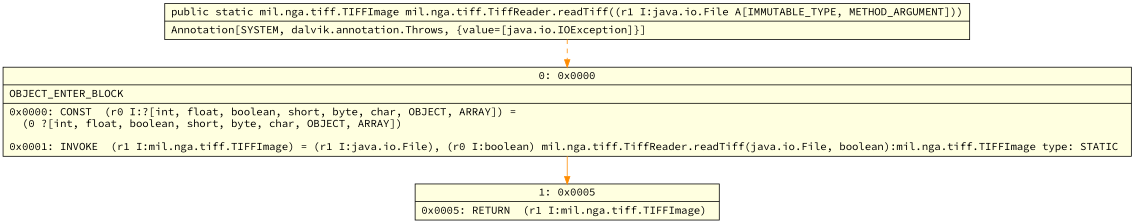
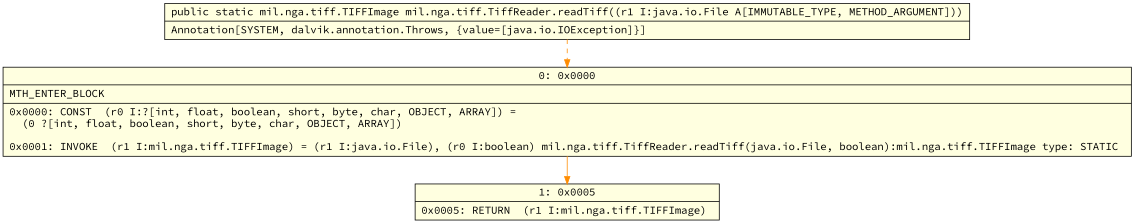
  digraph {
    fontname="Source Code Pro"
    node [shape=record style=filled fillcolor=lightyellow fontname="Source Code Pro"]
    edge [color=darkorange fontname="Source Code Pro"]
-   n1 [label="{0\:\ 0x0000|OBJECT_ENTER_BLOCK\l|0x0000: CONST  (r0 I:?[int, float, boolean, short, byte, char, OBJECT, ARRAY]) = \l  (0 ?[int, float, boolean, short, byte, char, OBJECT, ARRAY])\l \l0x0001: INVOKE  (r1 I:mil.nga.tiff.TIFFImage) = (r1 I:java.io.File), (r0 I:boolean) mil.nga.tiff.TiffReader.readTiff(java.io.File, boolean):mil.nga.tiff.TIFFImage type: STATIC \l}"]
+   n1 [label="{0\:\ 0x0000|MTH_ENTER_BLOCK\l|0x0000: CONST  (r0 I:?[int, float, boolean, short, byte, char, OBJECT, ARRAY]) = \l  (0 ?[int, float, boolean, short, byte, char, OBJECT, ARRAY])\l \l0x0001: INVOKE  (r1 I:mil.nga.tiff.TIFFImage) = (r1 I:java.io.File), (r0 I:boolean) mil.nga.tiff.TiffReader.readTiff(java.io.File, boolean):mil.nga.tiff.TIFFImage type: STATIC \l}"]
    n2 [label="{1\:\ 0x0005|0x0005: RETURN  (r1 I:mil.nga.tiff.TIFFImage) \l}"]
    n3 [label="{public static mil.nga.tiff.TIFFImage mil.nga.tiff.TiffReader.readTiff((r1 I:java.io.File A[IMMUTABLE_TYPE, METHOD_ARGUMENT]))  | Annotation[SYSTEM, dalvik.annotation.Throws, \{value=[java.io.IOException]\}]\l}"]
    n1 -> n2 [style=solid]
    n3 -> n1 [style=dashed]
  }
